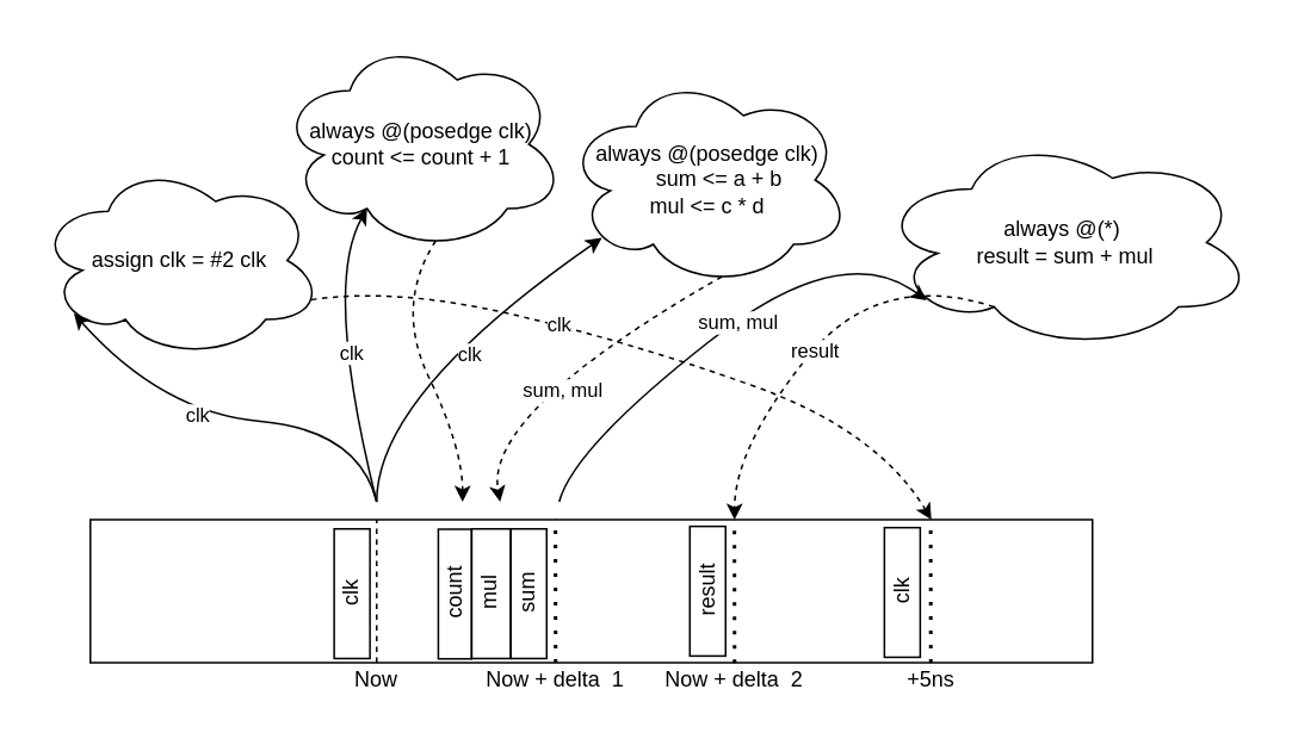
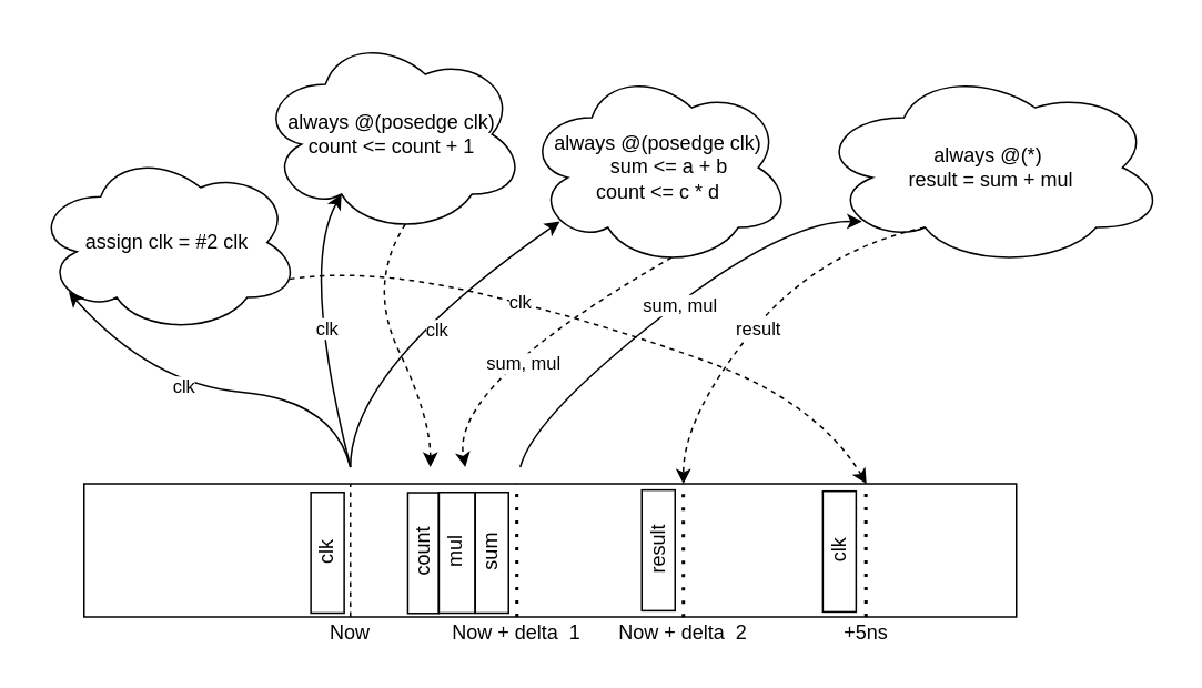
  <mxCell id="0" />
  <mxCell id="1" parent="0" />
  <mxCell id="2" value="" style="rounded=0;whiteSpace=wrap;html=1;" vertex="1" parent="1"><mxGeometry y="290" width="560" height="80" as="geometry" x="50" /></mxCell>
- <mxCell id="3" value="&lt;span&gt;always @(posedge clk)&lt;/span&gt;&lt;br&gt;&lt;span&gt;&amp;nbsp; &amp;nbsp; sum &amp;lt;= a + b&lt;br&gt;mul &amp;lt;= c * d&lt;br&gt;&lt;/span&gt;" style="ellipse;shape=cloud;whiteSpace=wrap;html=1;" vertex="1" parent="1"><mxGeometry x="315" y="40" width="160" height="120" as="geometry" /></mxCell>
+ <mxCell id="3" value="&lt;span&gt;always @(posedge clk)&lt;/span&gt;&lt;br&gt;&lt;span&gt;&amp;nbsp; &amp;nbsp; sum &amp;lt;= a + b&lt;br&gt;count &amp;lt;= c * d&lt;br&gt;&lt;/span&gt;" style="ellipse;shape=cloud;whiteSpace=wrap;html=1;" vertex="1" parent="1"><mxGeometry x="315" y="40" width="160" height="120" as="geometry" /></mxCell>
  <mxCell id="4" value="assign clk = #2 clk" style="ellipse;shape=cloud;whiteSpace=wrap;html=1;" vertex="1" parent="1"><mxGeometry x="20" y="90" width="160" height="110" as="geometry" /></mxCell>
  <mxCell id="5" value="" style="endArrow=none;dashed=1;html=1;exitX=0.5;exitY=0;exitDx=0;exitDy=0;" edge="1" parent="1" source="10"><mxGeometry width="50" height="50" relative="1" as="geometry"><mxPoint x="220" y="300" as="sourcePoint" /><mxPoint x="210" y="290" as="targetPoint" /></mxGeometry></mxCell>
  <mxCell id="6" value="" style="curved=1;endArrow=classic;html=1;entryX=0.13;entryY=0.77;entryDx=0;entryDy=0;entryPerimeter=0;" edge="1" parent="1" target="4"><mxGeometry width="50" height="50" relative="1" as="geometry"><mxPoint x="210" y="280" as="sourcePoint" /><mxPoint x="210" y="230" as="targetPoint" /><Array as="points"><mxPoint x="200" y="240" /><mxPoint x="90" y="230" /></Array></mxGeometry></mxCell>
  <mxCell id="7" value="clk" style="edgeLabel;html=1;align=center;verticalAlign=middle;resizable=0;points=[];" vertex="1" connectable="0" parent="6"><mxGeometry x="0.166" relative="1" as="geometry"><mxPoint as="offset" /></mxGeometry></mxCell>
  <mxCell id="8" value="" style="endArrow=none;dashed=1;html=1;dashPattern=1 3;strokeWidth=2;entryX=0.294;entryY=-0.002;entryDx=0;entryDy=0;entryPerimeter=0;" edge="1" parent="1"><mxGeometry width="50" height="50" relative="1" as="geometry"><mxPoint x="310" y="370" as="sourcePoint" /><mxPoint x="309.92" y="289.84" as="targetPoint" /></mxGeometry></mxCell>
  <mxCell id="9" value="+5ns" style="text;html=1;strokeColor=none;fillColor=none;align=center;verticalAlign=middle;whiteSpace=wrap;rounded=0;rotation=0;" vertex="1" parent="1"><mxGeometry x="500" y="370" width="40" height="20" as="geometry" /></mxCell>
  <mxCell id="10" value="Now" style="text;html=1;strokeColor=none;fillColor=none;align=center;verticalAlign=middle;whiteSpace=wrap;rounded=0;rotation=0;" vertex="1" parent="1"><mxGeometry x="190" y="370" width="40" height="20" as="geometry" /></mxCell>
  <mxCell id="11" value="Now + delta &amp;nbsp;1" style="text;html=1;strokeColor=none;fillColor=none;align=center;verticalAlign=middle;whiteSpace=wrap;rounded=0;rotation=0;" vertex="1" parent="1"><mxGeometry x="270" y="370" width="80" height="20" as="geometry" /></mxCell>
  <mxCell id="12" value="" style="curved=1;endArrow=classic;html=1;exitX=0.96;exitY=0.7;exitDx=0;exitDy=0;exitPerimeter=0;dashed=1;" edge="1" parent="1" source="4"><mxGeometry width="50" height="50" relative="1" as="geometry"><mxPoint x="300" y="260" as="sourcePoint" /><mxPoint x="520" y="290" as="targetPoint" /><Array as="points"><mxPoint x="220" y="160" /><mxPoint x="350" y="190" /><mxPoint x="490" y="240" /></Array></mxGeometry></mxCell>
  <mxCell id="13" value="clk" style="edgeLabel;html=1;align=center;verticalAlign=middle;resizable=0;points=[];" vertex="1" connectable="0" parent="12"><mxGeometry x="0.325" relative="1" as="geometry"><mxPoint x="-111.03" y="-35.63" as="offset" /></mxGeometry></mxCell>
  <mxCell id="14" value="" style="endArrow=none;dashed=1;html=1;dashPattern=1 3;strokeWidth=2;entryX=0.294;entryY=-0.002;entryDx=0;entryDy=0;entryPerimeter=0;" edge="1" parent="1"><mxGeometry width="50" height="50" relative="1" as="geometry"><mxPoint x="519.66" y="370" as="sourcePoint" /><mxPoint x="519.58" y="289.84" as="targetPoint" /></mxGeometry></mxCell>
  <mxCell id="15" value="" style="curved=1;endArrow=classic;html=1;entryX=0.13;entryY=0.77;entryDx=0;entryDy=0;entryPerimeter=0;" edge="1" parent="1" target="3"><mxGeometry width="50" height="50" relative="1" as="geometry"><mxPoint x="210" y="280" as="sourcePoint" /><mxPoint x="290" y="220" as="targetPoint" /><Array as="points"><mxPoint x="210" y="220" /></Array></mxGeometry></mxCell>
  <mxCell id="16" value="clk" style="edgeLabel;html=1;align=center;verticalAlign=middle;resizable=0;points=[];" vertex="1" connectable="0" parent="15"><mxGeometry x="0.074" y="-11" relative="1" as="geometry"><mxPoint as="offset" /></mxGeometry></mxCell>
  <mxCell id="17" value="sum, mul" style="curved=1;endArrow=classic;html=1;exitX=0.55;exitY=0.95;exitDx=0;exitDy=0;exitPerimeter=0;dashed=1;" edge="1" parent="1" source="3"><mxGeometry x="0.064" y="11" width="50" height="50" relative="1" as="geometry"><mxPoint x="390" y="240" as="sourcePoint" /><mxPoint x="279" y="280" as="targetPoint" /><Array as="points"><mxPoint x="270" y="230" /></Array><mxPoint as="offset" /></mxGeometry></mxCell>
- <mxCell id="18" value="always @(*)&amp;nbsp;&lt;br&gt;result = sum + mul" style="ellipse;shape=cloud;whiteSpace=wrap;html=1;" vertex="1" parent="1"><mxGeometry x="490" y="75" width="210" height="120" as="geometry" /></mxCell>
+ <mxCell id="18" value="always @(*)&amp;nbsp;&lt;br&gt;result = sum + mul" style="ellipse;shape=cloud;whiteSpace=wrap;html=1;" vertex="1" parent="1"><mxGeometry x="490" y="40" width="210" height="120" as="geometry" /></mxCell>
  <mxCell id="19" value="sum" style="text;html=1;fillColor=none;align=center;verticalAlign=middle;whiteSpace=wrap;rounded=0;rotation=-90;strokeColor=#000000;" vertex="1" parent="1"><mxGeometry x="258.75" y="321.41" width="72.5" height="20" as="geometry" /></mxCell>
  <mxCell id="20" value="" style="curved=1;endArrow=classic;html=1;entryX=0.13;entryY=0.77;entryDx=0;entryDy=0;entryPerimeter=0;" edge="1" parent="1" target="18"><mxGeometry width="50" height="50" relative="1" as="geometry"><mxPoint x="312" y="280" as="sourcePoint" /><mxPoint x="490" y="170" as="targetPoint" /><Array as="points"><mxPoint x="320" y="250" /><mxPoint x="470" y="132" /></Array></mxGeometry></mxCell>
  <mxCell id="21" value="sum, mul" style="edgeLabel;html=1;align=center;verticalAlign=middle;resizable=0;points=[];" vertex="1" connectable="0" parent="20"><mxGeometry x="0.046" y="-1" relative="1" as="geometry"><mxPoint as="offset" /></mxGeometry></mxCell>
  <mxCell id="22" value="" style="endArrow=none;dashed=1;html=1;dashPattern=1 3;strokeWidth=2;entryX=0.294;entryY=-0.002;entryDx=0;entryDy=0;entryPerimeter=0;" edge="1" parent="1"><mxGeometry width="50" height="50" relative="1" as="geometry"><mxPoint x="410" y="370.16" as="sourcePoint" /><mxPoint x="409.92" y="290" as="targetPoint" /></mxGeometry></mxCell>
  <mxCell id="23" value="Now + delta &amp;nbsp;2" style="text;html=1;strokeColor=none;fillColor=none;align=center;verticalAlign=middle;whiteSpace=wrap;rounded=0;rotation=0;" vertex="1" parent="1"><mxGeometry x="370" y="370.16" width="80" height="20" as="geometry" /></mxCell>
  <mxCell id="24" value="" style="curved=1;endArrow=classic;html=1;dashed=1;exitX=0.31;exitY=0.8;exitDx=0;exitDy=0;exitPerimeter=0;" edge="1" parent="1" source="18"><mxGeometry width="50" height="50" relative="1" as="geometry"><mxPoint x="570" y="230" as="sourcePoint" /><mxPoint x="410" y="290" as="targetPoint" /><Array as="points"><mxPoint x="490" y="150" /><mxPoint x="410" y="250" /></Array></mxGeometry></mxCell>
  <mxCell id="25" value="result" style="edgeLabel;html=1;align=center;verticalAlign=middle;resizable=0;points=[];" vertex="1" connectable="0" parent="24"><mxGeometry x="0.069" y="1" relative="1" as="geometry"><mxPoint as="offset" /></mxGeometry></mxCell>
  <mxCell id="26" value="mul" style="text;html=1;fillColor=none;align=center;verticalAlign=middle;whiteSpace=wrap;rounded=0;rotation=-90;strokeColor=#000000;" vertex="1" parent="1"><mxGeometry x="237.71" y="320.53" width="72.5" height="21.77" as="geometry" /></mxCell>
  <mxCell id="27" value="clk" style="text;html=1;fillColor=none;align=center;verticalAlign=middle;whiteSpace=wrap;rounded=0;rotation=-90;strokeColor=#000000;" vertex="1" parent="1"><mxGeometry x="160" y="321.41" width="72.5" height="20" as="geometry" /></mxCell>
  <mxCell id="28" value="clk" style="text;html=1;fillColor=none;align=center;verticalAlign=middle;whiteSpace=wrap;rounded=0;rotation=-90;strokeColor=#000000;" vertex="1" parent="1"><mxGeometry x="467.5" y="320.71" width="72.5" height="20" as="geometry" /></mxCell>
  <mxCell id="29" value="result" style="text;html=1;fillColor=none;align=center;verticalAlign=middle;whiteSpace=wrap;rounded=0;rotation=-90;strokeColor=#000000;" vertex="1" parent="1"><mxGeometry x="358.75" y="320" width="72.5" height="20" as="geometry" /></mxCell>
  <mxCell id="30" value="&lt;span&gt;always @(posedge clk)&lt;/span&gt;&lt;br&gt;&lt;span&gt;count &amp;lt;= count + 1&lt;br&gt;&lt;/span&gt;" style="ellipse;shape=cloud;whiteSpace=wrap;html=1;" vertex="1" parent="1"><mxGeometry x="155" y="20" width="160" height="120" as="geometry" /></mxCell>
  <mxCell id="31" value="" style="curved=1;endArrow=classic;html=1;entryX=0.31;entryY=0.8;entryDx=0;entryDy=0;entryPerimeter=0;" edge="1" parent="1" target="30"><mxGeometry width="50" height="50" relative="1" as="geometry"><mxPoint x="210" y="280" as="sourcePoint" /><mxPoint x="260" y="140" as="targetPoint" /><Array as="points"><mxPoint x="180" y="160" /></Array></mxGeometry></mxCell>
  <mxCell id="32" value="clk" style="edgeLabel;html=1;align=center;verticalAlign=middle;resizable=0;points=[];" vertex="1" connectable="0" parent="31"><mxGeometry x="0.074" y="-11" relative="1" as="geometry"><mxPoint x="-2.2" y="9.34" as="offset" /></mxGeometry></mxCell>
  <mxCell id="33" value="count" style="text;html=1;fillColor=none;align=center;verticalAlign=middle;whiteSpace=wrap;rounded=0;rotation=-90;strokeColor=#000000;" vertex="1" parent="1"><mxGeometry x="217.51" y="322.3" width="72.5" height="18.59" as="geometry" /></mxCell>
  <mxCell id="34" value="" style="curved=1;endArrow=classic;html=1;dashed=1;exitX=0.55;exitY=0.95;exitDx=0;exitDy=0;exitPerimeter=0;" edge="1" parent="1" source="30"><mxGeometry width="50" height="50" relative="1" as="geometry"><mxPoint x="250" y="270" as="sourcePoint" /><mxPoint x="258" y="280" as="targetPoint" /><Array as="points"><mxPoint x="220" y="170" /><mxPoint x="258" y="250" /></Array></mxGeometry></mxCell>
